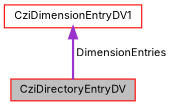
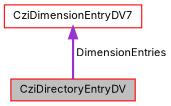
  digraph {
    fontname=Inter
    node [color=red fontname=Inter fontsize=10 shape=record style=filled]
    n1 [fillcolor=grey75 fontcolor=black height=0.2 label=CziDirectoryEntryDV width=0.4]
-   n2 [fillcolor=white height=0.2 label=CziDimensionEntryDV1 width=0.4]
+   n2 [fillcolor=white height=0.2 label=CziDimensionEntryDV7 width=0.4]
    n2 -> n1 [color=darkorchid3 dir=back fontname=Inter fontsize=10 label=" DimensionEntries" labelfontname=Helvetica labelfontsize=10 style=bold]
  }
